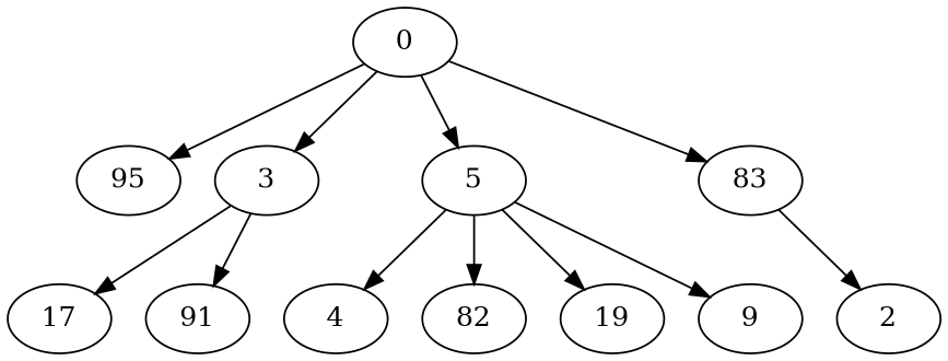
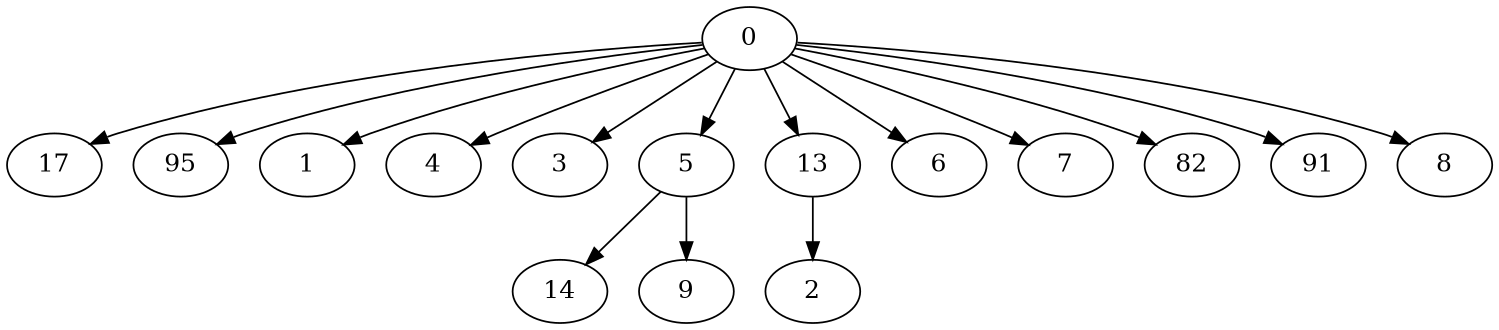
  digraph {
    "Duplicate states"=0
    GraphType=Fork
    "Max states in OPEN"=0
    Modes="120000ms; topo-ordered tasks, ; Pruning: task equivalence, fixed order ready list, ; F-value: ; Optimisation: best schedule length (SL) optimisation on equal, "
    NumberOfTasks=16
    "Pruned using list schedule length"=1066
    "States removed from OPEN"=0
    TargetSystem="Homogeneous-2"
    "Time to schedule (ms)"=234
    "Total idle time"=12
    "Total schedule length"=58
    "Total sequential time"=104
    "Total states created"=9750
    node ["Finish time"=58 Processor=0 "Start time"=25 Weight=5]
    edge [Weight=8]
    0 ["Finish time"=9 "Start time"=0 Weight=9]
    n2 ["Finish time"=34 Processor=1 Weight=9 label=17]
    n3 [Processor=1 "Start time"=49 Weight=9 label=95]
+   1 ["Finish time"=42 Processor=1 "Start time"=34 Weight=8]
    4 ["Finish time"=25 Processor=1 "Start time"=17 Weight=8]
    3 ["Finish time"=19 "Start time"=13 Weight=6]
    5 ["Finish time"=25 "Start time"=19 Weight=6]
-   13 ["Finish time"=53 "Start time"=47 Weight=6 label=83]
+   13 ["Finish time"=53 "Start time"=47 Weight=6]
+   6 ["Start time"=53]
+   7 ["Finish time"=17 Processor=1 "Start time"=12]
    n11 ["Finish time"=35 "Start time"=30 label=82]
    n12 ["Finish time"=13 "Start time"=9 Weight=4 label=91]
+   8 ["Finish time"=37 "Start time"=35 Weight=2]
    2 ["Finish time"=47 "Start time"=37 Weight=10]
-   14 ["Finish time"=49 Processor=1 "Start time"=42 Weight=7 label=19]
+   14 ["Finish time"=49 Processor=1 "Start time"=42 Weight=7]
    9 ["Finish time"=30]
-   3 -> n2
+   0 -> n2
    0 -> n3 [Weight=10]
-   5 -> 4 [Weight=7]
+   0 -> 1
+   0 -> 4 [Weight=7]
    0 -> 3 [Weight=4]
    0 -> 5 [Weight=5]
    0 -> 13 [Weight=9]
-   5 -> n11 [Weight=7]
-   3 -> n12 [Weight=2]
+   0 -> 6 [Weight=10]
+   0 -> 7 [Weight=3]
+   0 -> n11 [Weight=7]
+   0 -> n12 [Weight=2]
+   0 -> 8
    5 -> 14 [Weight=9]
    5 -> 9 [Weight=7]
    13 -> 2 [Weight=9]
  }
